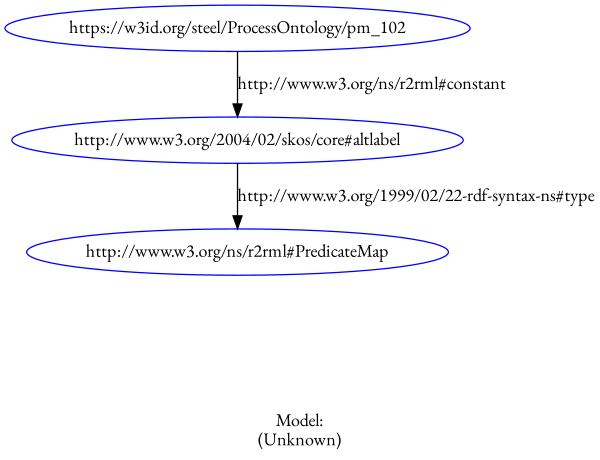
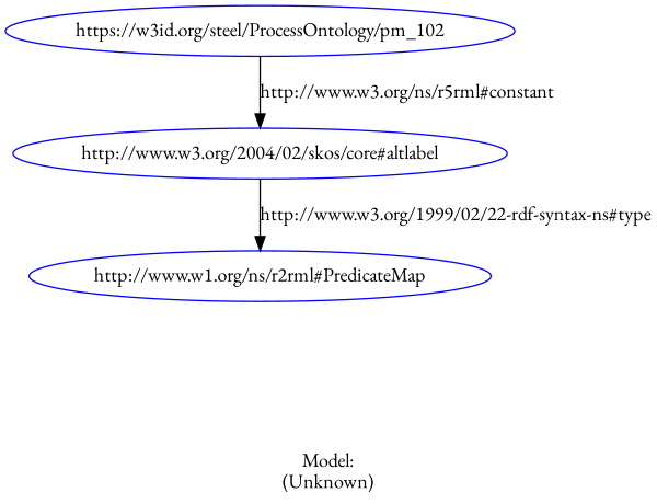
  digraph {
    fontname="EB Garamond"
    label="\n\nModel:\n(Unknown)"
    rankdir=TB
    node [color=blue fontname="EB Garamond" shape=ellipse]
    edge [fontname="EB Garamond"]
    n1 [label="https://w3id.org/steel/ProcessOntology/pm_102"]
    n2 [label="http://www.w3.org/2004/02/skos/core#altlabel"]
-   n3 [label="http://www.w3.org/ns/r2rml#PredicateMap"]
-   n1 -> n2 [label="http://www.w3.org/ns/r2rml#constant"]
+   n3 [label="http://www.w1.org/ns/r2rml#PredicateMap"]
+   n1 -> n2 [label="http://www.w3.org/ns/r5rml#constant"]
    n2 -> n3 [label="http://www.w3.org/1999/02/22-rdf-syntax-ns#type"]
  }
